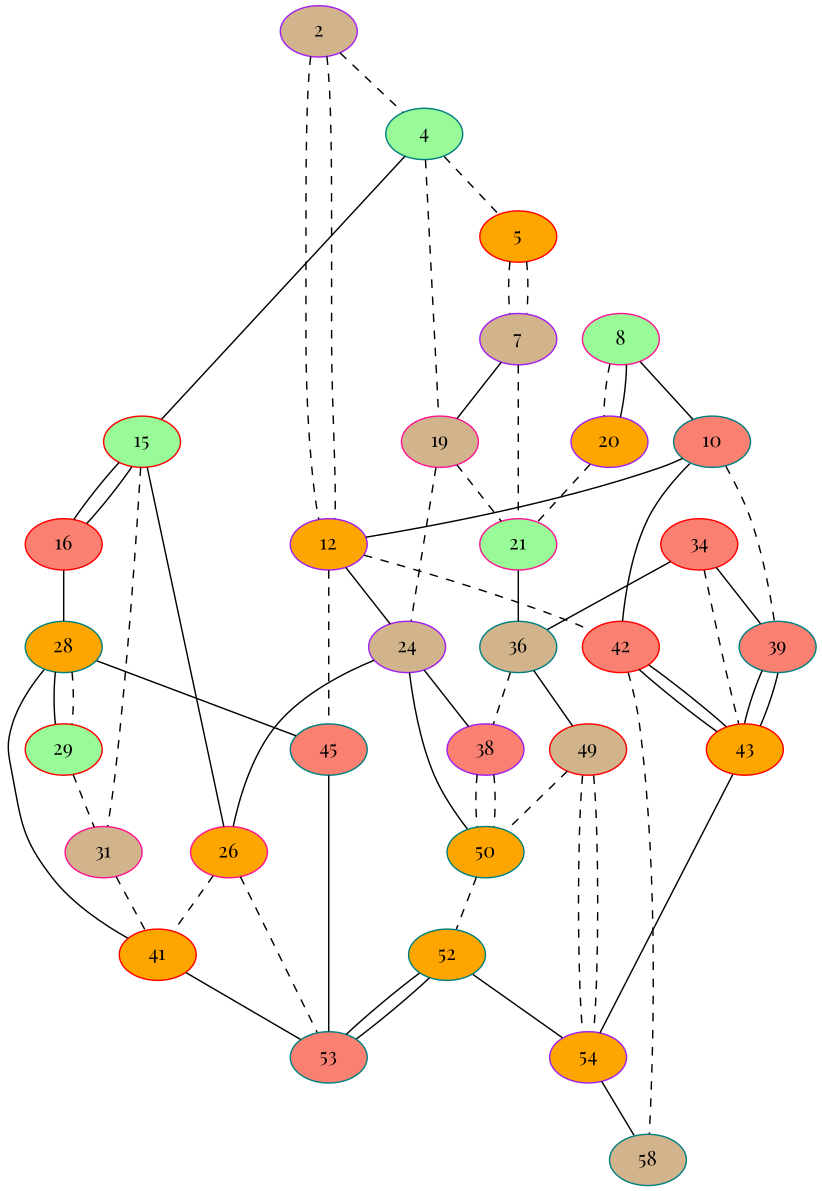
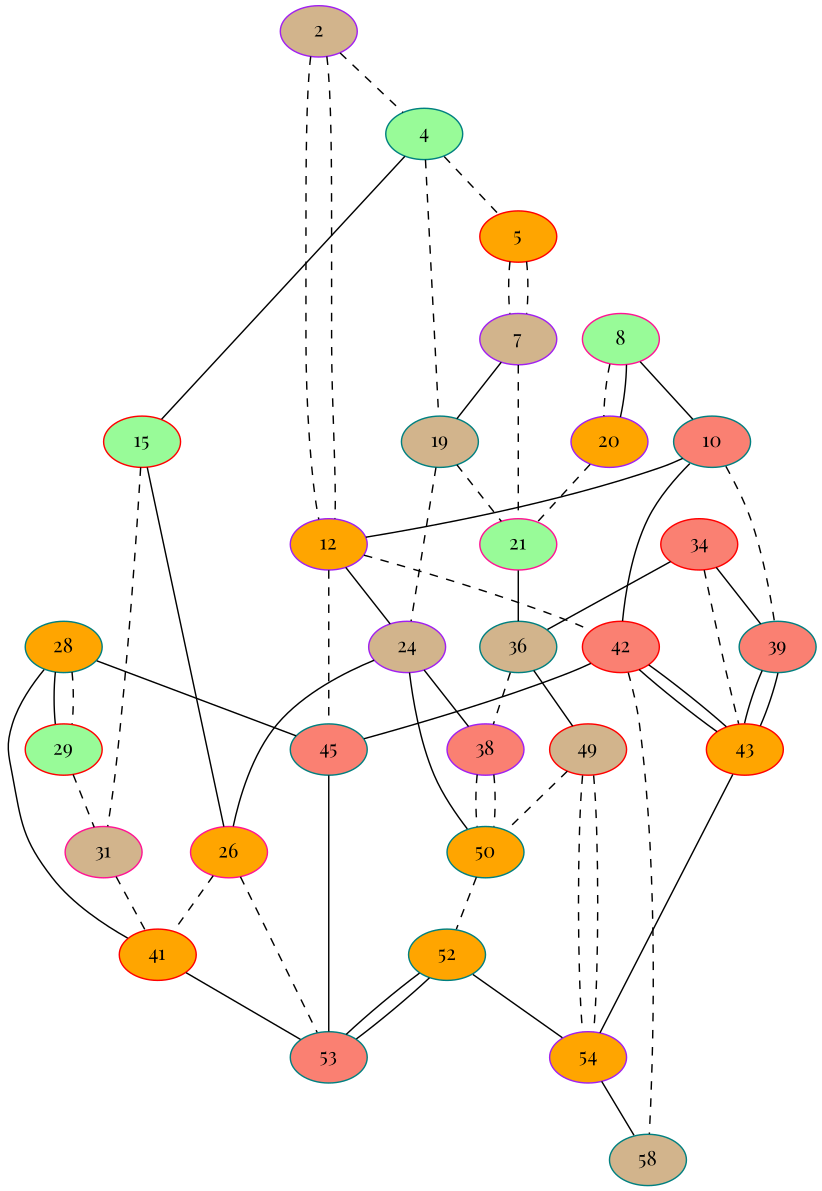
  graph {
    fontname="Playfair Display"
    node [color=teal fillcolor=orange fontname="Playfair Display" style=filled]
    edge [fontname="Playfair Display" style=solid]
    2 [color=purple fillcolor=tan super="+3"]
    4 [fillcolor=palegreen super="+14"]
    12 [color=purple super="+13"]
    7 [color=purple fillcolor=tan super="+18"]
-   19 [color=deeppink fillcolor=tan super="+23"]
+   19 [fillcolor=tan super="+23"]
    21 [color=deeppink fillcolor=palegreen super="+22"]
    8 [color=deeppink fillcolor=palegreen super="+9"]
    10 [fillcolor=salmon super="+11"]
    20 [color=purple super="+32"]
    5 [color=red]
    15 [color=red fillcolor=palegreen super="+27"]
    42 [color=red fillcolor=salmon super="+48"]
    45 [fillcolor=salmon super="+57"]
    24 [color=purple fillcolor=tan super="+25"]
-   16 [color=red fillcolor=salmon super="+17"]
    26 [color=deeppink super="+40"]
    31 [color=deeppink fillcolor=tan super="+33"]
    36 [fillcolor=tan super="+37"]
    39 [fillcolor=salmon]
    43 [color=red super="+46"]
    58 [fillcolor=tan]
    28 [super="+44"]
    53 [fillcolor=salmon super="+56"]
    41 [color=red super="+47"]
    29 [color=red fillcolor=palegreen super="+30"]
    38 [color=purple fillcolor=salmon]
    50 [super="+51"]
    34 [color=red fillcolor=salmon super="+35"]
    49 [color=red fillcolor=tan]
    52
    54 [color=purple super="+55"]
    2 -- 4 [style=dashed]
    2 -- 12 [style=dashed weight=2]
    2 -- 12 [style=dashed]
    4 -- 19 [style=dashed]
    4 -- 5 [style=dashed]
    4 -- 15
    12 -- 42 [style=dashed]
    12 -- 45 [style=dashed]
    12 -- 24
    7 -- 19
    7 -- 21 [style=dashed]
    19 -- 21 [style=dashed]
    19 -- 24 [style=dashed]
    21 -- 36
    8 -- 10
    8 -- 20 [style=dashed weight=2]
    8 -- 20
    10 -- 12
    10 -- 42
    10 -- 39 [style=dashed]
    20 -- 21 [style=dashed]
    5 -- 7 [style=dashed]
    5 -- 7 [style=dashed]
-   15 -- 16
-   15 -- 16
    15 -- 26
    15 -- 31 [style=dashed]
+   42 -- 45
    42 -- 43
    42 -- 43
    42 -- 58 [style=dashed]
    45 -- 53
    24 -- 26
    24 -- 38
    24 -- 50
-   16 -- 28
    26 -- 53 [style=dashed]
    26 -- 41 [style=dashed]
    31 -- 41 [style=dashed]
    36 -- 38 [style=dashed]
    36 -- 49
    39 -- 43
    39 -- 43
    43 -- 54
    28 -- 45
    28 -- 41
    28 -- 29
    28 -- 29 [style=dashed]
    41 -- 53
    29 -- 31 [style=dashed weight=2]
    38 -- 50 [style=dashed]
    38 -- 50 [style=dashed]
    50 -- 52 [style=dashed]
    34 -- 36
    34 -- 39
    34 -- 43 [style=dashed]
    49 -- 50 [style=dashed]
    49 -- 54 [style=dashed]
    49 -- 54 [style=dashed]
    52 -- 53
    52 -- 53
    52 -- 54
    54 -- 58
  }
